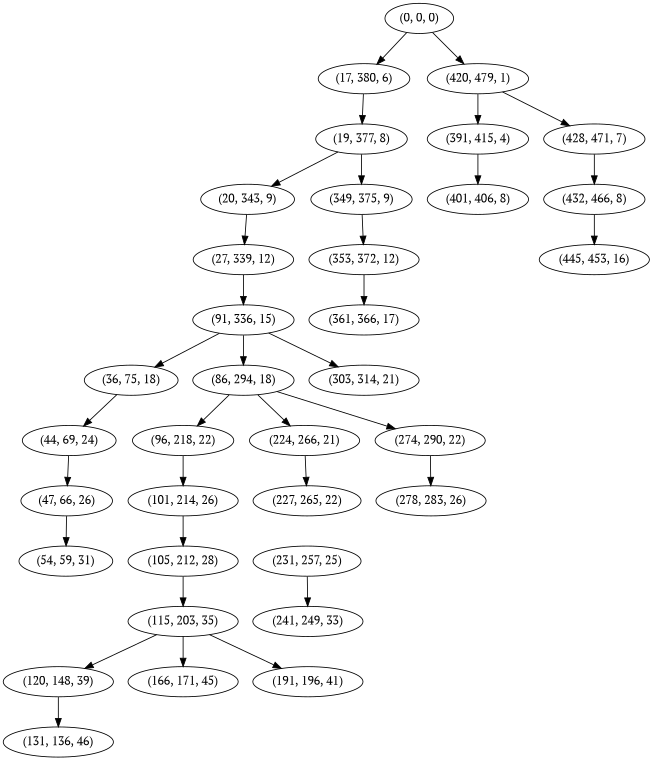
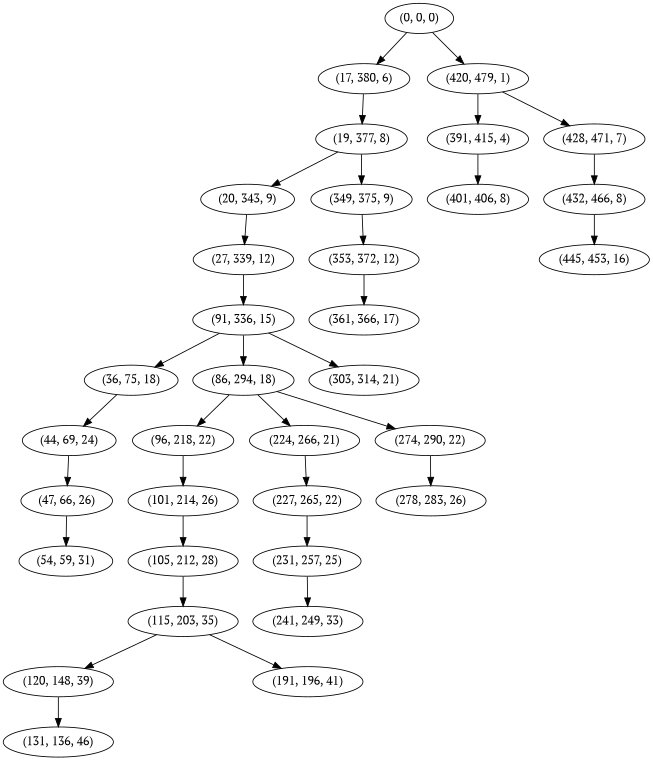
  digraph {
    fontname="PT Serif"
    node [fontname="PT Serif"]
    edge [fontname="PT Serif"]
    "(0, 0, 0)"
    "(17, 380, 6)"
    "(420, 479, 1)"
    "(19, 377, 8)"
    "(391, 415, 4)"
    "(401, 406, 8)"
    "(428, 471, 7)"
    "(20, 343, 9)"
    "(349, 375, 9)"
    "(27, 339, 12)"
    "(353, 372, 12)"
    n12 [label="(91, 336, 15)"]
    "(36, 75, 18)"
    "(86, 294, 18)"
    "(303, 314, 21)"
    "(44, 69, 24)"
    "(96, 218, 22)"
    "(224, 266, 21)"
    "(274, 290, 22)"
    "(47, 66, 26)"
    "(54, 59, 31)"
    "(101, 214, 26)"
    "(227, 265, 22)"
    "(278, 283, 26)"
    "(105, 212, 28)"
    "(115, 203, 35)"
    "(120, 148, 39)"
-   "(166, 171, 45)"
    "(191, 196, 41)"
    "(131, 136, 46)"
    "(231, 257, 25)"
    "(241, 249, 33)"
    "(361, 366, 17)"
    "(432, 466, 8)"
    "(445, 453, 16)"
    "(0, 0, 0)" -> "(17, 380, 6)"
    "(0, 0, 0)" -> "(420, 479, 1)"
    "(17, 380, 6)" -> "(19, 377, 8)"
    "(420, 479, 1)" -> "(391, 415, 4)"
    "(420, 479, 1)" -> "(428, 471, 7)"
    "(19, 377, 8)" -> "(20, 343, 9)"
    "(19, 377, 8)" -> "(349, 375, 9)"
    "(391, 415, 4)" -> "(401, 406, 8)"
    "(428, 471, 7)" -> "(432, 466, 8)"
    "(20, 343, 9)" -> "(27, 339, 12)"
    "(349, 375, 9)" -> "(353, 372, 12)"
    "(27, 339, 12)" -> n12
    "(353, 372, 12)" -> "(361, 366, 17)"
    n12 -> "(36, 75, 18)"
    n12 -> "(86, 294, 18)"
    n12 -> "(303, 314, 21)"
    "(36, 75, 18)" -> "(44, 69, 24)"
    "(86, 294, 18)" -> "(96, 218, 22)"
    "(86, 294, 18)" -> "(224, 266, 21)"
    "(86, 294, 18)" -> "(274, 290, 22)"
    "(44, 69, 24)" -> "(47, 66, 26)"
    "(96, 218, 22)" -> "(101, 214, 26)"
    "(224, 266, 21)" -> "(227, 265, 22)"
    "(274, 290, 22)" -> "(278, 283, 26)"
    "(47, 66, 26)" -> "(54, 59, 31)"
    "(101, 214, 26)" -> "(105, 212, 28)"
+   "(227, 265, 22)" -> "(231, 257, 25)"
    "(105, 212, 28)" -> "(115, 203, 35)"
    "(115, 203, 35)" -> "(120, 148, 39)"
-   "(115, 203, 35)" -> "(166, 171, 45)"
    "(115, 203, 35)" -> "(191, 196, 41)"
    "(120, 148, 39)" -> "(131, 136, 46)"
    "(231, 257, 25)" -> "(241, 249, 33)"
    "(432, 466, 8)" -> "(445, 453, 16)"
  }
